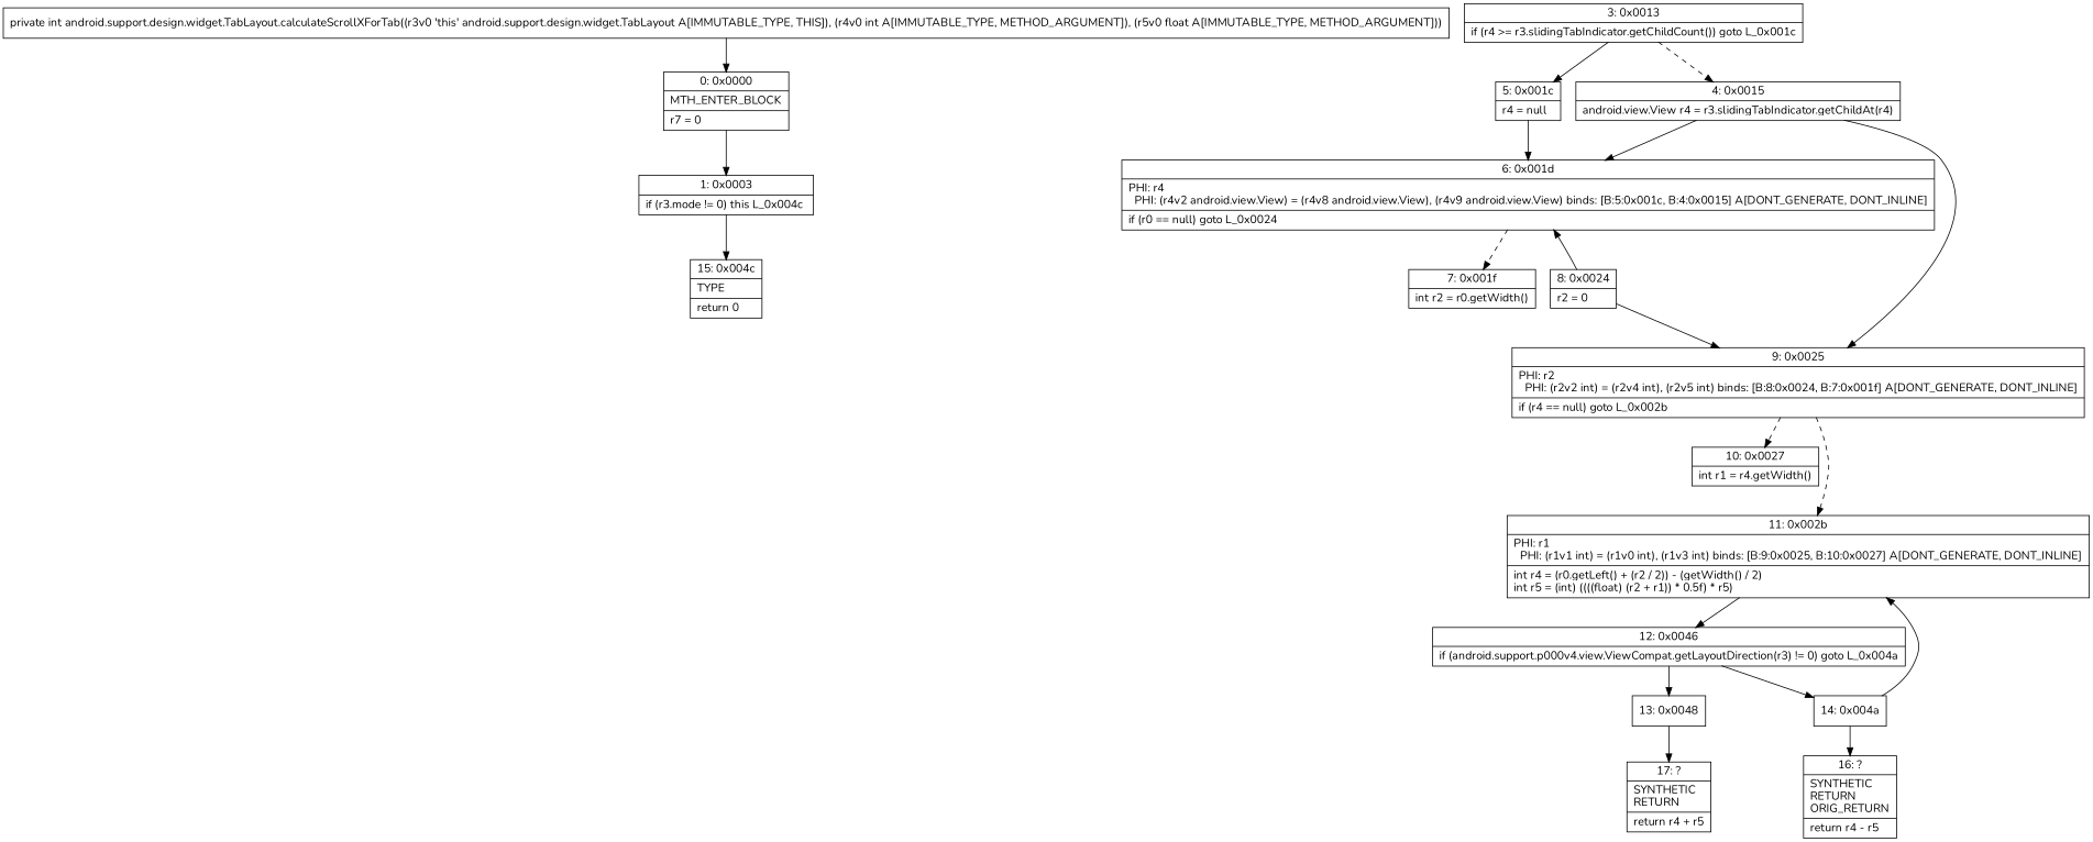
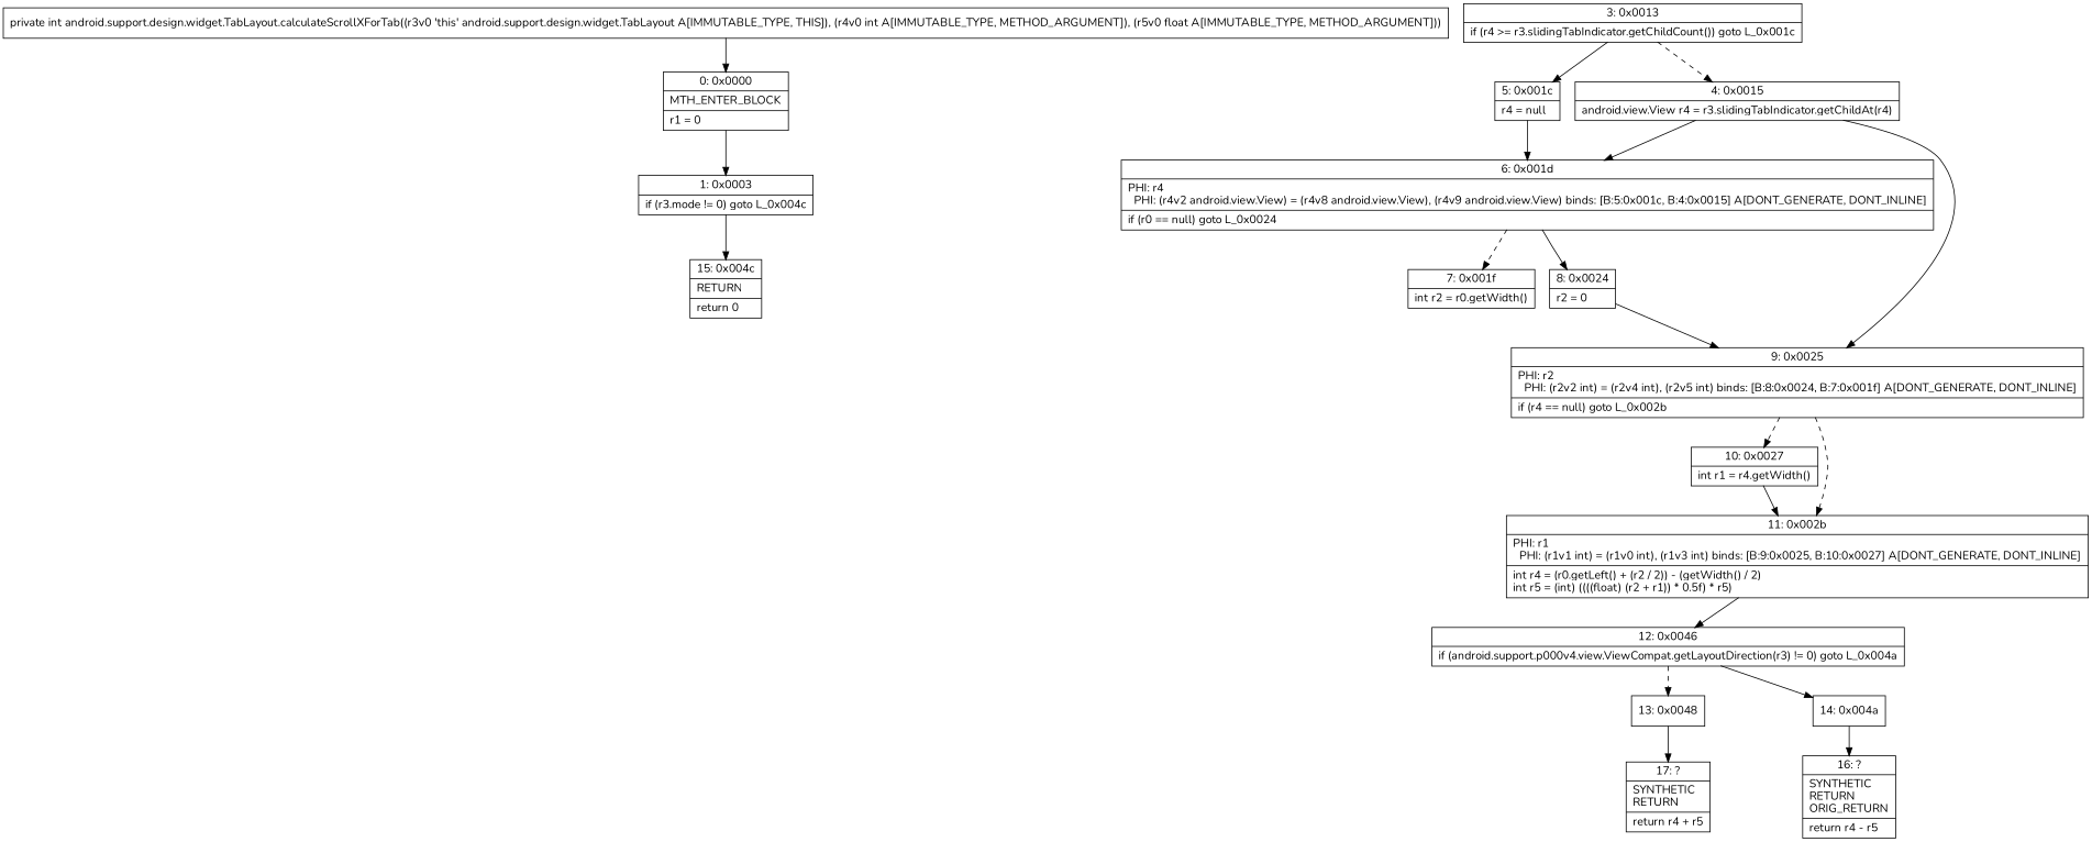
  digraph {
    fontname=Nunito
    node [fontname=Nunito shape=record]
    edge [fontname=Nunito]
-   n1 [label="{0\:\ 0x0000|MTH_ENTER_BLOCK\l|r7 = 0\l}"]
-   n2 [label="{1\:\ 0x0003|if (r3.mode != 0) this L_0x004c\l}"]
-   n3 [label="{15\:\ 0x004c|TYPE\l|return 0\l}"]
+   n1 [label="{0\:\ 0x0000|MTH_ENTER_BLOCK\l|r1 = 0\l}"]
+   n2 [label="{1\:\ 0x0003|if (r3.mode != 0) goto L_0x004c\l}"]
+   n3 [label="{15\:\ 0x004c|RETURN\l|return 0\l}"]
    n4 [label="{3\:\ 0x0013|if (r4 \>= r3.slidingTabIndicator.getChildCount()) goto L_0x001c\l}"]
    n5 [label="{4\:\ 0x0015|android.view.View r4 = r3.slidingTabIndicator.getChildAt(r4)\l}"]
    n6 [label="{5\:\ 0x001c|r4 = null\l}"]
    n7 [label="{6\:\ 0x001d|PHI: r4 \l  PHI: (r4v2 android.view.View) = (r4v8 android.view.View), (r4v9 android.view.View) binds: [B:5:0x001c, B:4:0x0015] A[DONT_GENERATE, DONT_INLINE]\l|if (r0 == null) goto L_0x0024\l}"]
    n8 [label="{9\:\ 0x0025|PHI: r2 \l  PHI: (r2v2 int) = (r2v4 int), (r2v5 int) binds: [B:8:0x0024, B:7:0x001f] A[DONT_GENERATE, DONT_INLINE]\l|if (r4 == null) goto L_0x002b\l}"]
    n9 [label="{7\:\ 0x001f|int r2 = r0.getWidth()\l}"]
    n10 [label="{8\:\ 0x0024|r2 = 0\l}"]
    n11 [label="{10\:\ 0x0027|int r1 = r4.getWidth()\l}"]
    n12 [label="{11\:\ 0x002b|PHI: r1 \l  PHI: (r1v1 int) = (r1v0 int), (r1v3 int) binds: [B:9:0x0025, B:10:0x0027] A[DONT_GENERATE, DONT_INLINE]\l|int r4 = (r0.getLeft() + (r2 \/ 2)) \- (getWidth() \/ 2)\lint r5 = (int) ((((float) (r2 + r1)) * 0.5f) * r5)\l}"]
    n13 [label="{12\:\ 0x0046|if (android.support.p000v4.view.ViewCompat.getLayoutDirection(r3) != 0) goto L_0x004a\l}"]
    n14 [label="{13\:\ 0x0048}"]
    n15 [label="{14\:\ 0x004a}"]
    n16 [label="{17\:\ ?|SYNTHETIC\lRETURN\l|return r4 + r5\l}"]
    n17 [label="{16\:\ ?|SYNTHETIC\lRETURN\lORIG_RETURN\l|return r4 \- r5\l}"]
    n18 [label="{private int android.support.design.widget.TabLayout.calculateScrollXForTab((r3v0 'this' android.support.design.widget.TabLayout A[IMMUTABLE_TYPE, THIS]), (r4v0 int A[IMMUTABLE_TYPE, METHOD_ARGUMENT]), (r5v0 float A[IMMUTABLE_TYPE, METHOD_ARGUMENT])) }"]
    n1 -> n2
    n2 -> n3
    n4 -> n5 [style=dashed]
    n4 -> n6
    n5 -> n7
    n5 -> n8
    n6 -> n7
    n7 -> n9 [style=dashed]
-   n10 -> n7
+   n7 -> n10
    n8 -> n11 [style=dashed]
    n8 -> n12 [style=dashed]
    n10 -> n8
-   n15 -> n12
+   n11 -> n12
    n12 -> n13
-   n13 -> n14 [style=solid]
+   n13 -> n14 [style=dashed]
    n13 -> n15
    n14 -> n16
    n15 -> n17
    n18 -> n1
  }
